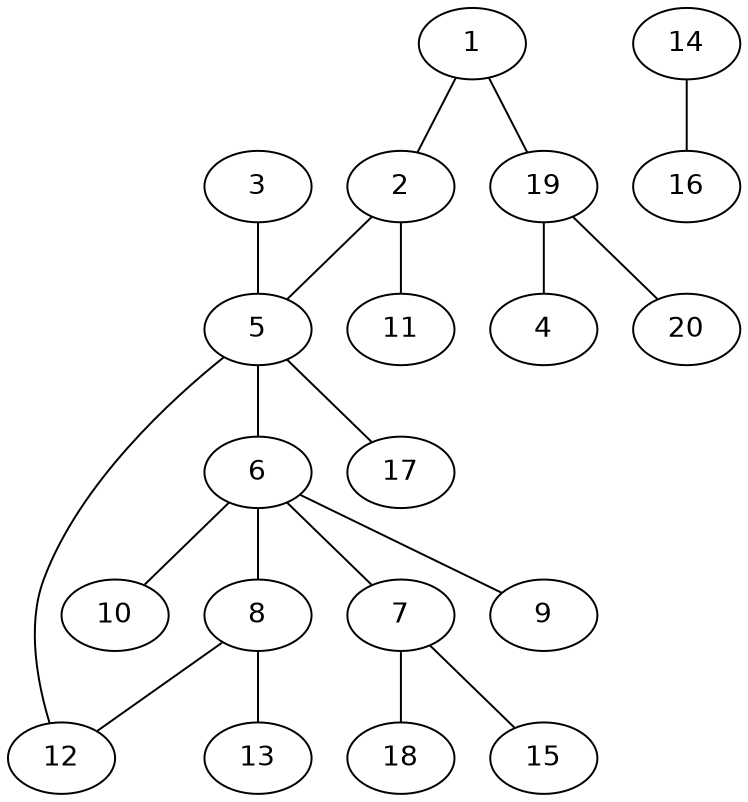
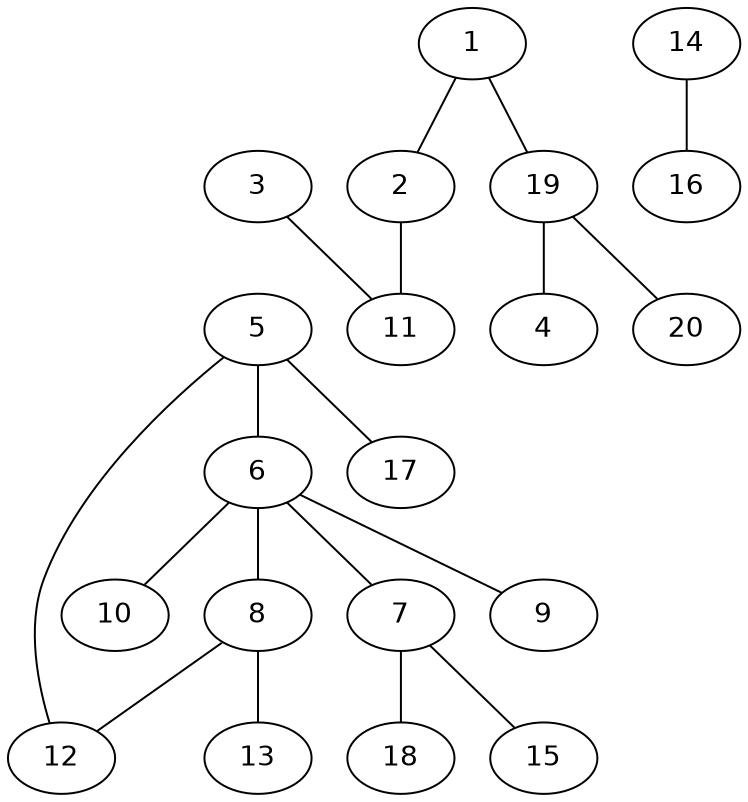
  graph {
    fontname="DejaVu Sans"
    node [fontname="DejaVu Sans"]
    edge [fontname="DejaVu Sans"]
    1
    2
    19
    5
    11
    3
    4
    20
    6
    12
    17
    14
    16
    7
    8
    9
    10
    15
    18
    13
    1 -- 2
    1 -- 19
-   2 -- 5
    2 -- 11
    19 -- 4
    19 -- 20
    5 -- 6
    5 -- 12
    5 -- 17
-   3 -- 5
+   3 -- 11
    6 -- 7
    6 -- 8
    6 -- 9
    6 -- 10
    14 -- 16
    7 -- 15
    7 -- 18
    8 -- 12
    8 -- 13
  }
